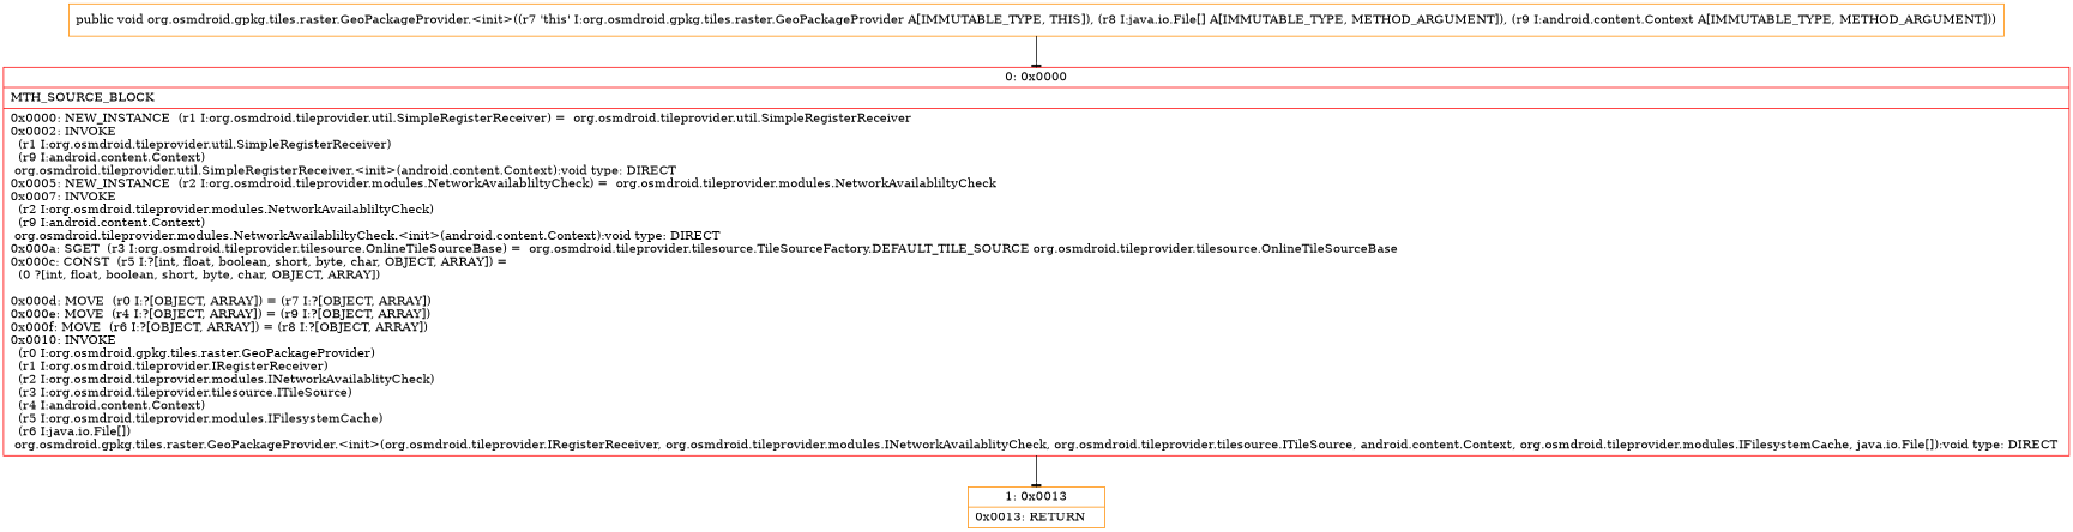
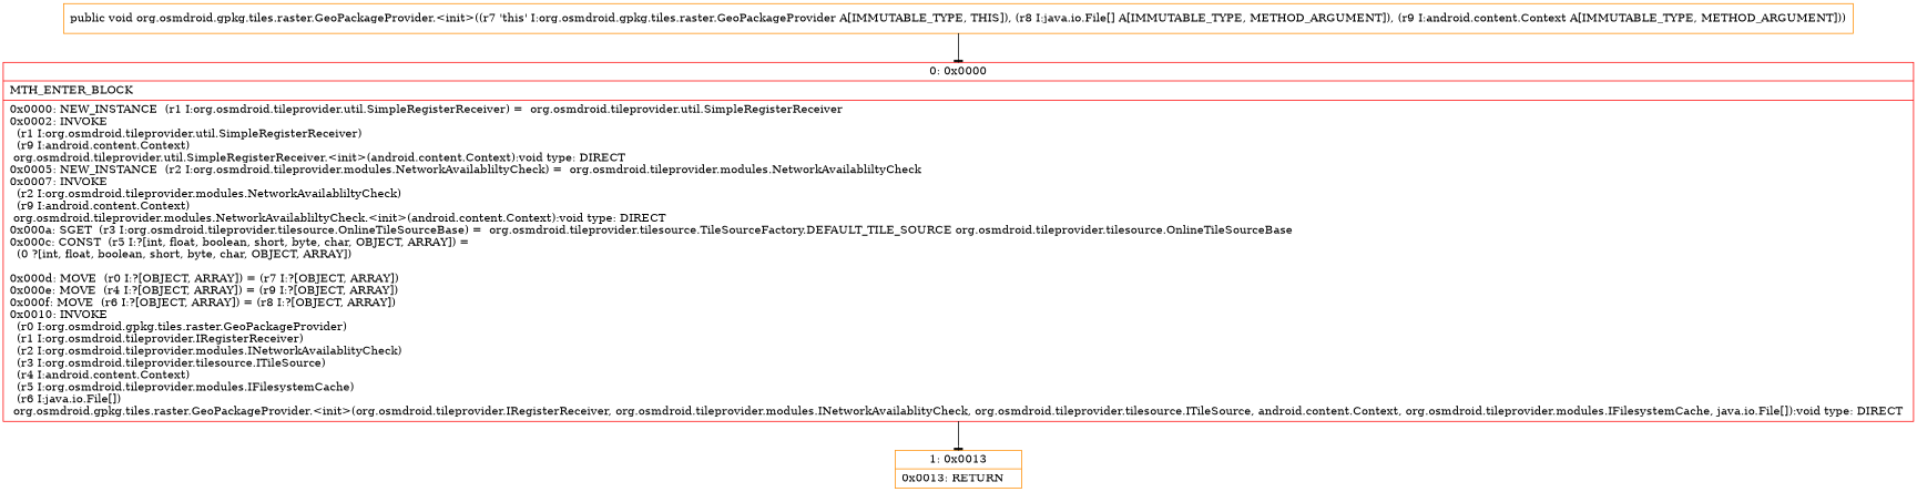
  digraph {
    node [shape=record color=darkorange]
    edge [arrowhead=tee]
-   n1 [label="{0\:\ 0x0000|MTH_SOURCE_BLOCK\l|0x0000: NEW_INSTANCE  (r1 I:org.osmdroid.tileprovider.util.SimpleRegisterReceiver) =  org.osmdroid.tileprovider.util.SimpleRegisterReceiver \l0x0002: INVOKE  \l  (r1 I:org.osmdroid.tileprovider.util.SimpleRegisterReceiver)\l  (r9 I:android.content.Context)\l org.osmdroid.tileprovider.util.SimpleRegisterReceiver.\<init\>(android.content.Context):void type: DIRECT \l0x0005: NEW_INSTANCE  (r2 I:org.osmdroid.tileprovider.modules.NetworkAvailabliltyCheck) =  org.osmdroid.tileprovider.modules.NetworkAvailabliltyCheck \l0x0007: INVOKE  \l  (r2 I:org.osmdroid.tileprovider.modules.NetworkAvailabliltyCheck)\l  (r9 I:android.content.Context)\l org.osmdroid.tileprovider.modules.NetworkAvailabliltyCheck.\<init\>(android.content.Context):void type: DIRECT \l0x000a: SGET  (r3 I:org.osmdroid.tileprovider.tilesource.OnlineTileSourceBase) =  org.osmdroid.tileprovider.tilesource.TileSourceFactory.DEFAULT_TILE_SOURCE org.osmdroid.tileprovider.tilesource.OnlineTileSourceBase \l0x000c: CONST  (r5 I:?[int, float, boolean, short, byte, char, OBJECT, ARRAY]) = \l  (0 ?[int, float, boolean, short, byte, char, OBJECT, ARRAY])\l \l0x000d: MOVE  (r0 I:?[OBJECT, ARRAY]) = (r7 I:?[OBJECT, ARRAY]) \l0x000e: MOVE  (r4 I:?[OBJECT, ARRAY]) = (r9 I:?[OBJECT, ARRAY]) \l0x000f: MOVE  (r6 I:?[OBJECT, ARRAY]) = (r8 I:?[OBJECT, ARRAY]) \l0x0010: INVOKE  \l  (r0 I:org.osmdroid.gpkg.tiles.raster.GeoPackageProvider)\l  (r1 I:org.osmdroid.tileprovider.IRegisterReceiver)\l  (r2 I:org.osmdroid.tileprovider.modules.INetworkAvailablityCheck)\l  (r3 I:org.osmdroid.tileprovider.tilesource.ITileSource)\l  (r4 I:android.content.Context)\l  (r5 I:org.osmdroid.tileprovider.modules.IFilesystemCache)\l  (r6 I:java.io.File[])\l org.osmdroid.gpkg.tiles.raster.GeoPackageProvider.\<init\>(org.osmdroid.tileprovider.IRegisterReceiver, org.osmdroid.tileprovider.modules.INetworkAvailablityCheck, org.osmdroid.tileprovider.tilesource.ITileSource, android.content.Context, org.osmdroid.tileprovider.modules.IFilesystemCache, java.io.File[]):void type: DIRECT \l}" color=red]
+   n1 [label="{0\:\ 0x0000|MTH_ENTER_BLOCK\l|0x0000: NEW_INSTANCE  (r1 I:org.osmdroid.tileprovider.util.SimpleRegisterReceiver) =  org.osmdroid.tileprovider.util.SimpleRegisterReceiver \l0x0002: INVOKE  \l  (r1 I:org.osmdroid.tileprovider.util.SimpleRegisterReceiver)\l  (r9 I:android.content.Context)\l org.osmdroid.tileprovider.util.SimpleRegisterReceiver.\<init\>(android.content.Context):void type: DIRECT \l0x0005: NEW_INSTANCE  (r2 I:org.osmdroid.tileprovider.modules.NetworkAvailabliltyCheck) =  org.osmdroid.tileprovider.modules.NetworkAvailabliltyCheck \l0x0007: INVOKE  \l  (r2 I:org.osmdroid.tileprovider.modules.NetworkAvailabliltyCheck)\l  (r9 I:android.content.Context)\l org.osmdroid.tileprovider.modules.NetworkAvailabliltyCheck.\<init\>(android.content.Context):void type: DIRECT \l0x000a: SGET  (r3 I:org.osmdroid.tileprovider.tilesource.OnlineTileSourceBase) =  org.osmdroid.tileprovider.tilesource.TileSourceFactory.DEFAULT_TILE_SOURCE org.osmdroid.tileprovider.tilesource.OnlineTileSourceBase \l0x000c: CONST  (r5 I:?[int, float, boolean, short, byte, char, OBJECT, ARRAY]) = \l  (0 ?[int, float, boolean, short, byte, char, OBJECT, ARRAY])\l \l0x000d: MOVE  (r0 I:?[OBJECT, ARRAY]) = (r7 I:?[OBJECT, ARRAY]) \l0x000e: MOVE  (r4 I:?[OBJECT, ARRAY]) = (r9 I:?[OBJECT, ARRAY]) \l0x000f: MOVE  (r6 I:?[OBJECT, ARRAY]) = (r8 I:?[OBJECT, ARRAY]) \l0x0010: INVOKE  \l  (r0 I:org.osmdroid.gpkg.tiles.raster.GeoPackageProvider)\l  (r1 I:org.osmdroid.tileprovider.IRegisterReceiver)\l  (r2 I:org.osmdroid.tileprovider.modules.INetworkAvailablityCheck)\l  (r3 I:org.osmdroid.tileprovider.tilesource.ITileSource)\l  (r4 I:android.content.Context)\l  (r5 I:org.osmdroid.tileprovider.modules.IFilesystemCache)\l  (r6 I:java.io.File[])\l org.osmdroid.gpkg.tiles.raster.GeoPackageProvider.\<init\>(org.osmdroid.tileprovider.IRegisterReceiver, org.osmdroid.tileprovider.modules.INetworkAvailablityCheck, org.osmdroid.tileprovider.tilesource.ITileSource, android.content.Context, org.osmdroid.tileprovider.modules.IFilesystemCache, java.io.File[]):void type: DIRECT \l}" color=red]
    n2 [label="{1\:\ 0x0013|0x0013: RETURN   \l}"]
    n3 [label="{public void org.osmdroid.gpkg.tiles.raster.GeoPackageProvider.\<init\>((r7 'this' I:org.osmdroid.gpkg.tiles.raster.GeoPackageProvider A[IMMUTABLE_TYPE, THIS]), (r8 I:java.io.File[] A[IMMUTABLE_TYPE, METHOD_ARGUMENT]), (r9 I:android.content.Context A[IMMUTABLE_TYPE, METHOD_ARGUMENT])) }"]
    n1 -> n2
    n3 -> n1
  }
